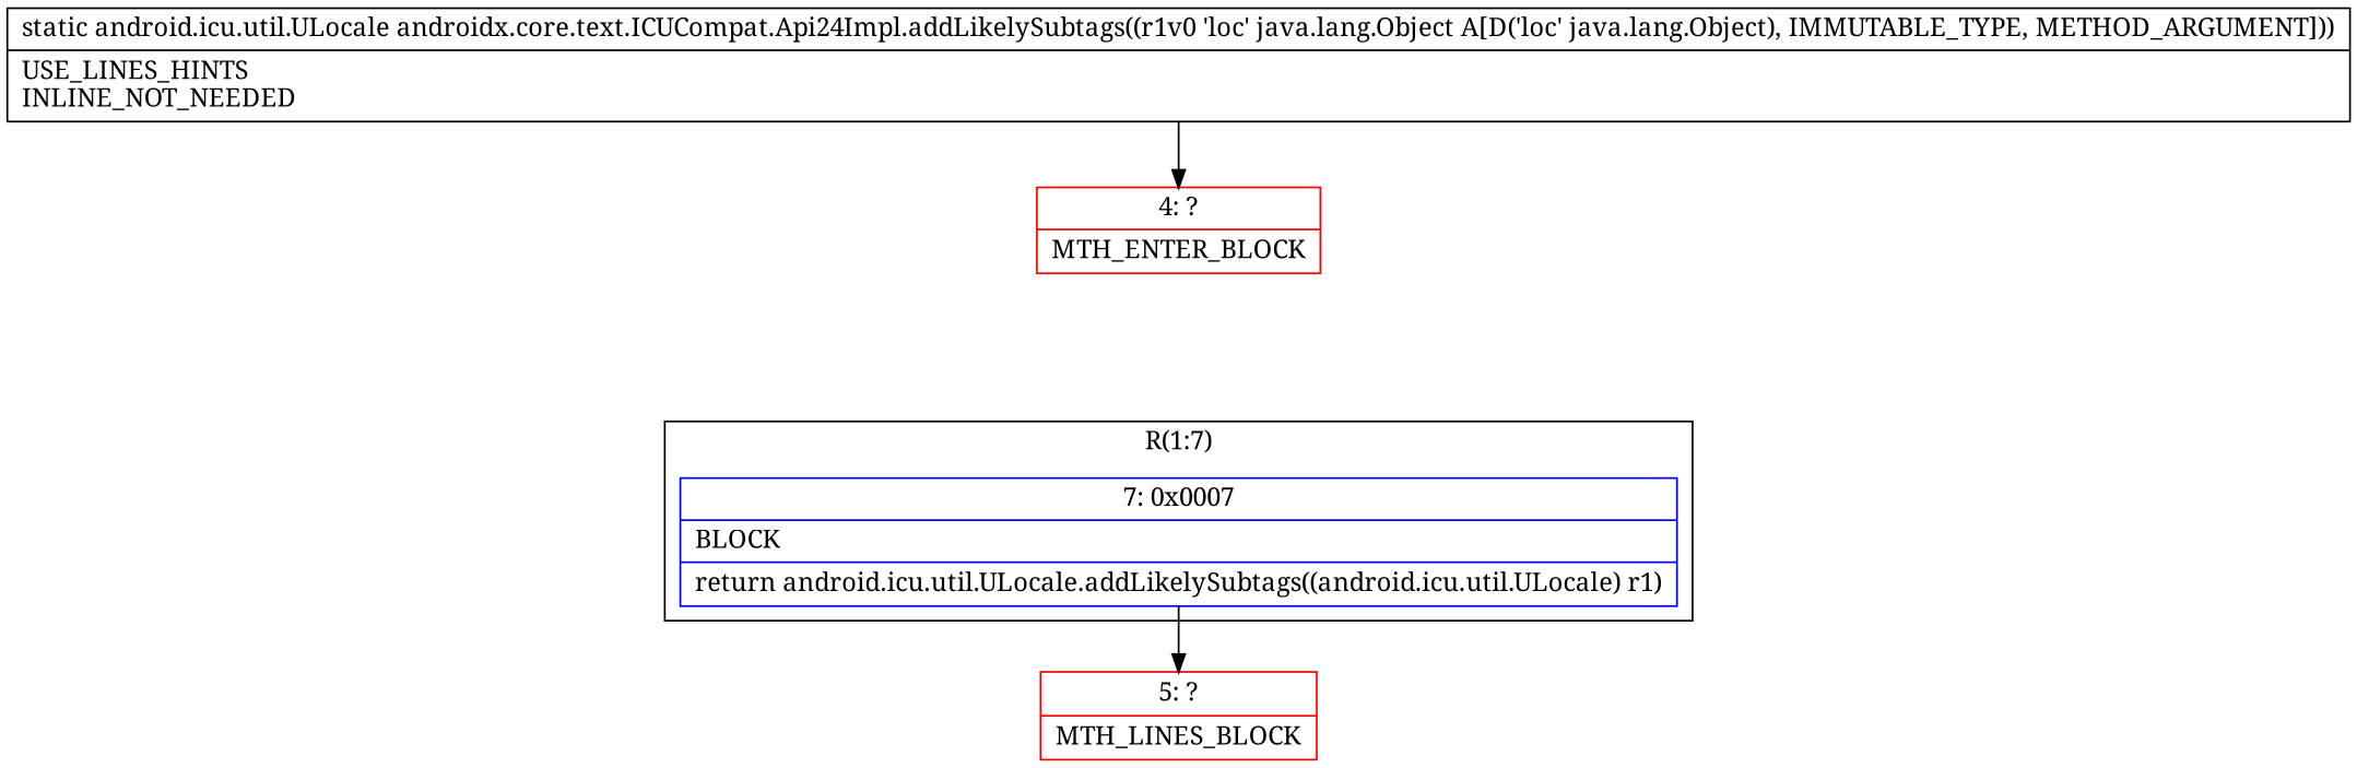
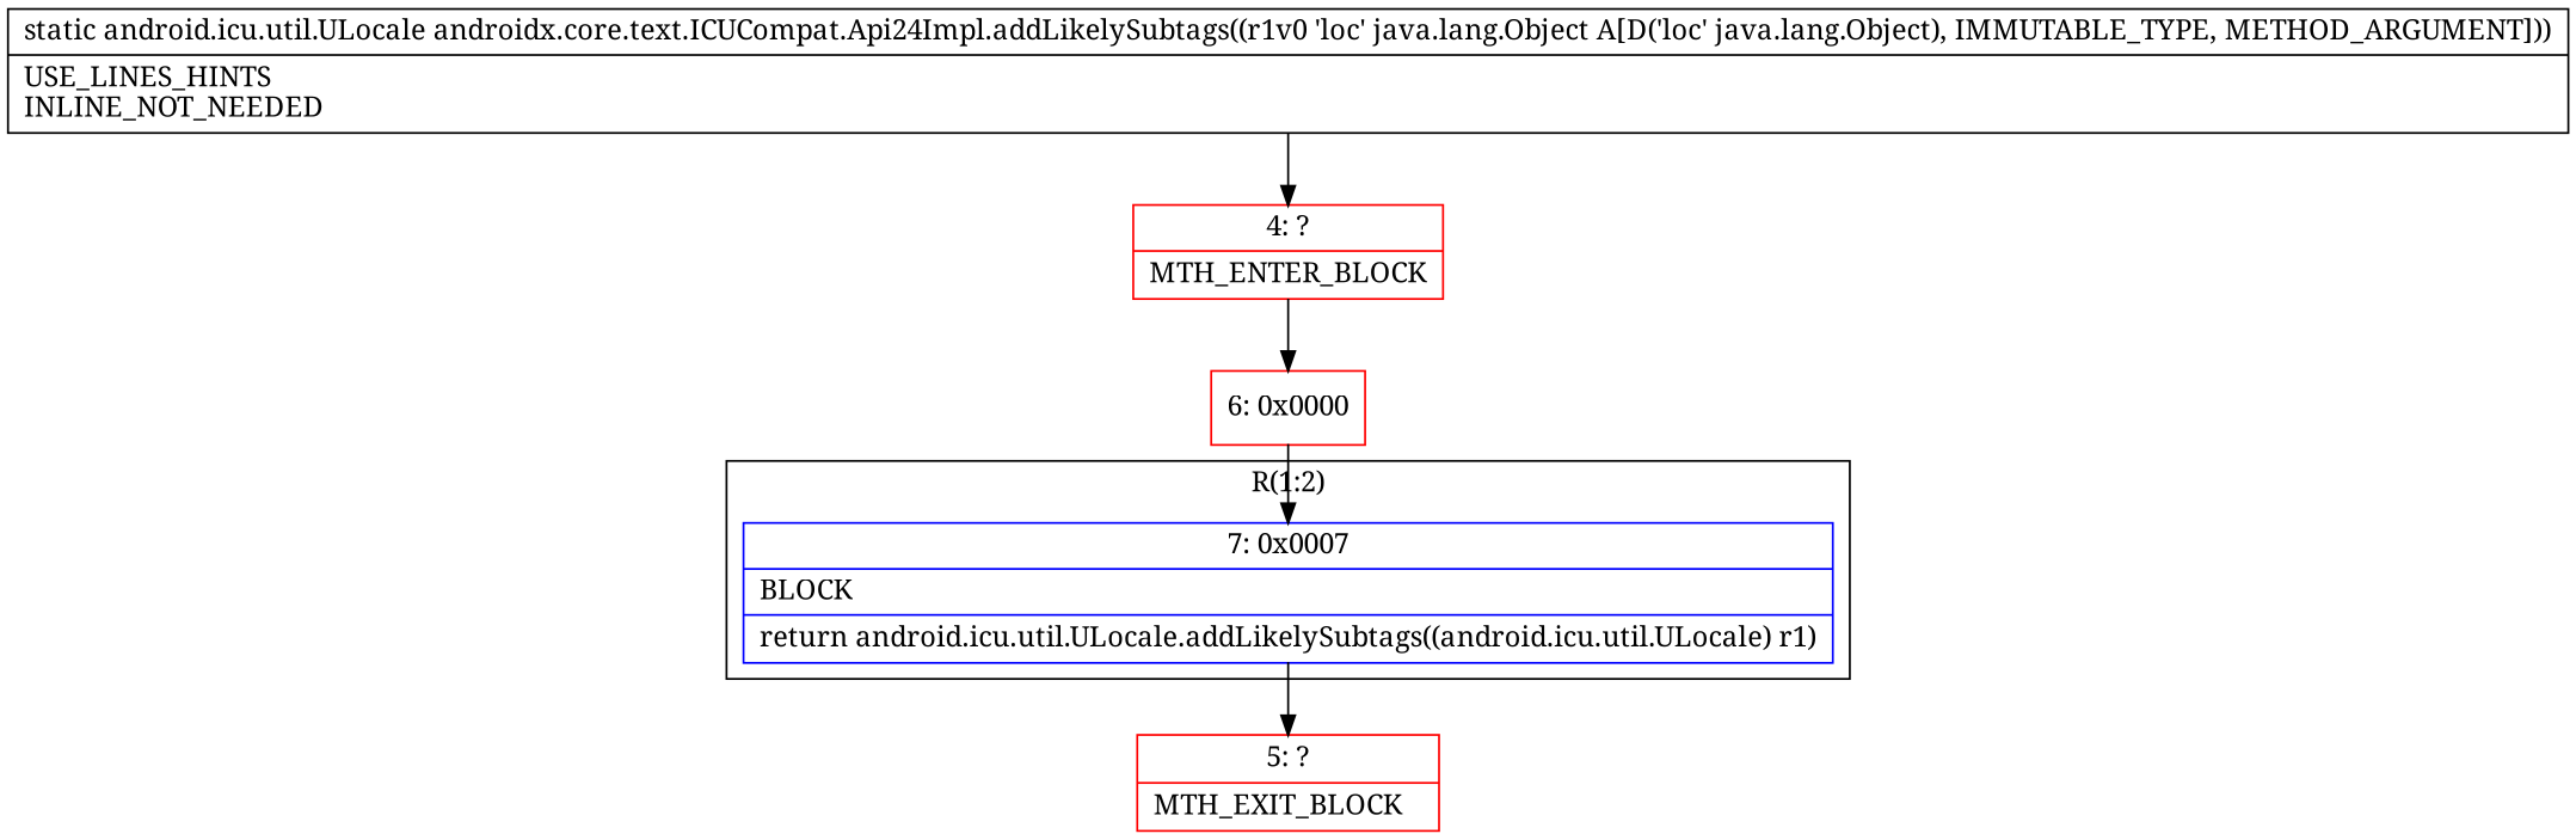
  digraph {
    fontname="Noto Serif"
    node [color=red fontname="Noto Serif" shape=record]
    edge [fontname="Noto Serif"]
    n1 [color=blue label="{7\:\ 0x0007|BLOCK\l|return android.icu.util.ULocale.addLikelySubtags((android.icu.util.ULocale) r1)\l}"]
-   n2 [label="{5\:\ ?|MTH_LINES_BLOCK\l}"]
+   n2 [label="{5\:\ ?|MTH_EXIT_BLOCK\l}"]
    n3 [label="{4\:\ ?|MTH_ENTER_BLOCK\l}"]
+   n4 [label="{6\:\ 0x0000}"]
    n5 [label="{static android.icu.util.ULocale androidx.core.text.ICUCompat.Api24Impl.addLikelySubtags((r1v0 'loc' java.lang.Object A[D('loc' java.lang.Object), IMMUTABLE_TYPE, METHOD_ARGUMENT]))  | USE_LINES_HINTS\lINLINE_NOT_NEEDED\l}" color=""]
    subgraph cluster_1 {
-     label="R(1:7)"
+     label="R(1:2)"
      n1
    }
    n1 -> n2
+   n3 -> n4
+   n4 -> n1
    n5 -> n3
  }
